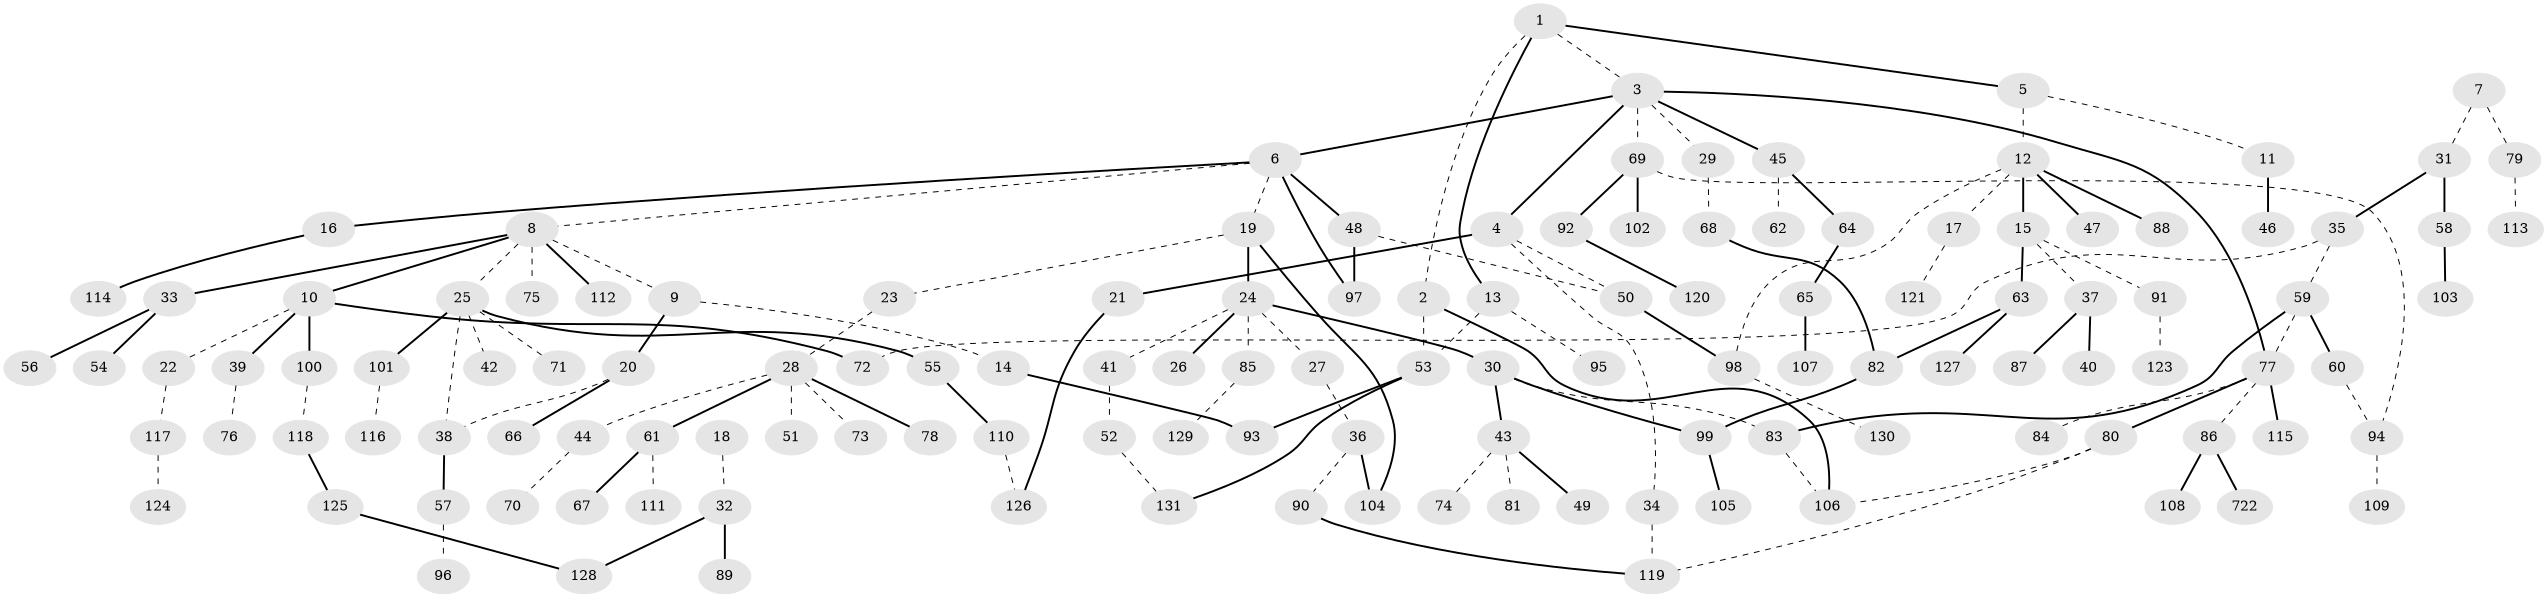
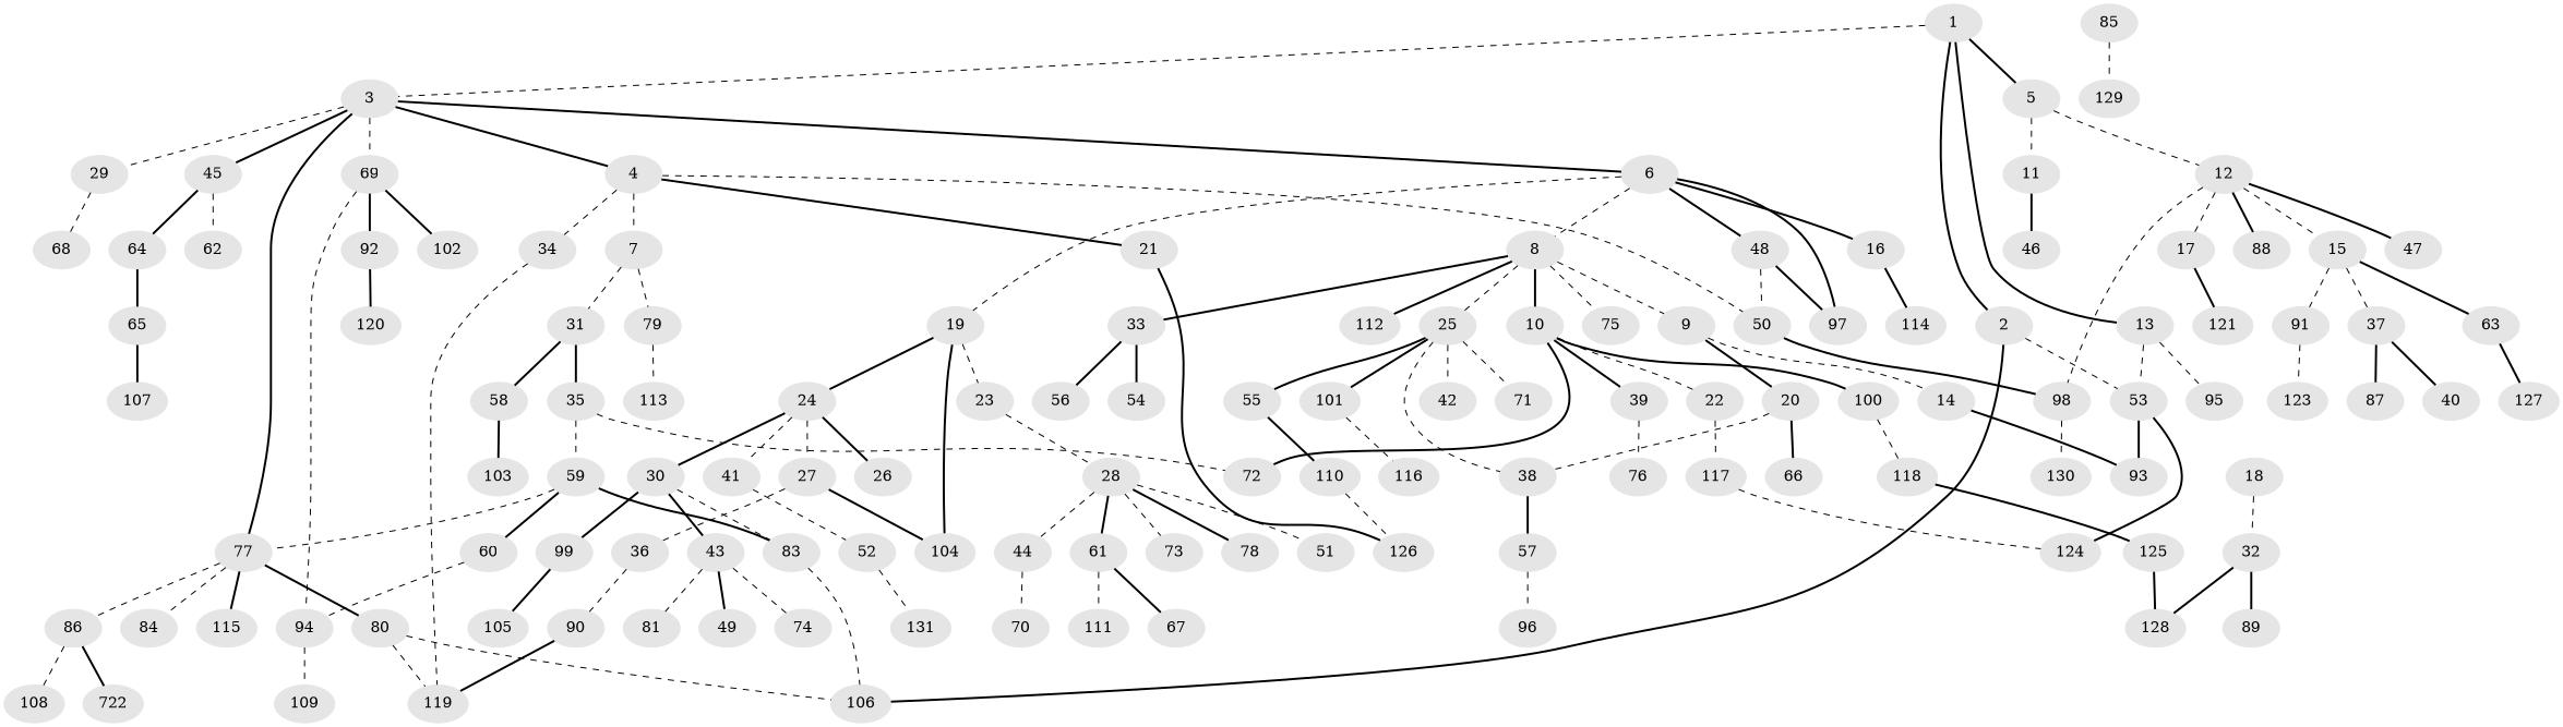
  graph {
    node [color=gray90 style=filled]
    edge [style=bold]
    1
    2
    3
    5
    13
    53
    106
    4
    6
    29
    45
    69
    77
    11
    12
    95
    18
    32
    93
    131
    7
    21
    34
    50
    8
    16
    19
    48
    97
    68
    62
    64
    94
    92
    102
    80
    84
    86
    115
    31
    79
    126
    119
    98
    46
    15
    17
    47
    88
    9
    10
    25
    33
    75
    112
    114
    23
    24
    104
    35
    58
    113
    14
    20
    22
    39
    72
    100
    38
    42
    55
    71
    101
    54
    56
    66
    117
    76
    118
    37
    63
    91
    121
    130
    40
    87
-   82
    127
    123
    89
    128
    28
    26
    27
    30
    41
    85
    57
    124
    44
    51
    61
    73
    78
    36
    43
    83
    99
    52
    129
    110
    116
    90
    70
    67
    111
    49
    74
    81
    105
    59
    103
    60
    96
    65
    109
    107
    120
    108
    n130 [label=722]
    125
-   1 -- 2 [style=dashed]
+   1 -- 2
    1 -- 3 [style=dashed]
    1 -- 5
    1 -- 13
    2 -- 53 [style=dashed]
    2 -- 106
    3 -- 4
    3 -- 6
    3 -- 29 [style=dashed]
    3 -- 45
    3 -- 69 [style=dashed]
    3 -- 77
    5 -- 11 [style=dashed]
    5 -- 12 [style=dashed]
    13 -- 53 [style=dashed]
    13 -- 95 [style=dashed]
    53 -- 93
-   53 -- 131
+   53 -- 124
+   4 -- 7 [style=dashed]
    4 -- 21
    4 -- 34 [style=dashed]
    4 -- 50 [style=dashed]
    6 -- 8 [style=dashed]
    6 -- 16
    6 -- 19 [style=dashed]
    6 -- 48
    6 -- 97
    29 -- 68 [style=dashed]
    45 -- 62 [style=dashed]
    45 -- 64
    69 -- 94 [style=dashed]
    69 -- 92
    69 -- 102
    77 -- 80
    77 -- 84 [style=dashed]
    77 -- 86 [style=dashed]
    77 -- 115
    11 -- 46
    12 -- 98 [style=dashed]
-   12 -- 15
+   12 -- 15 [style=dashed]
    12 -- 17 [style=dashed]
    12 -- 47
    12 -- 88
    18 -- 32 [style=dashed]
    32 -- 89
    32 -- 128
    7 -- 31 [style=dashed]
    7 -- 79 [style=dashed]
    21 -- 126
    34 -- 119 [style=dashed]
    50 -- 98
    8 -- 9 [style=dashed]
    8 -- 10
    8 -- 25 [style=dashed]
    8 -- 33
    8 -- 75 [style=dashed]
    8 -- 112
    16 -- 114
    19 -- 23 [style=dashed]
    19 -- 24
    19 -- 104
    48 -- 50 [style=dashed]
    48 -- 97
-   68 -- 82
    64 -- 65
    94 -- 109 [style=dashed]
    92 -- 120
    80 -- 106 [style=dashed]
    80 -- 119 [style=dashed]
-   86 -- 108
+   86 -- 108 [style=dashed]
    86 -- n130
    31 -- 35
    31 -- 58
    79 -- 113 [style=dashed]
    98 -- 130 [style=dashed]
    15 -- 37 [style=dashed]
    15 -- 63
    15 -- 91 [style=dashed]
-   17 -- 121 [style=dashed]
+   17 -- 121
    9 -- 14 [style=dashed]
    9 -- 20
    10 -- 22 [style=dashed]
    10 -- 39
    10 -- 72
    10 -- 100
    25 -- 38 [style=dashed]
    25 -- 42 [style=dashed]
    25 -- 55
    25 -- 71 [style=dashed]
    25 -- 101
    33 -- 54
    33 -- 56
    23 -- 28 [style=dashed]
    24 -- 26
    24 -- 27 [style=dashed]
    24 -- 30
    24 -- 41 [style=dashed]
-   24 -- 85 [style=dashed]
    35 -- 72 [style=dashed]
    35 -- 59 [style=dashed]
    58 -- 103
    14 -- 93
    20 -- 38 [style=dashed]
    20 -- 66
    22 -- 117 [style=dashed]
    39 -- 76 [style=dashed]
    100 -- 118 [style=dashed]
    38 -- 57
    55 -- 110
    101 -- 116 [style=dashed]
    117 -- 124 [style=dashed]
    118 -- 125
    37 -- 40
    37 -- 87
-   63 -- 82
    63 -- 127
    91 -- 123 [style=dashed]
-   82 -- 99
    28 -- 44 [style=dashed]
    28 -- 51 [style=dashed]
    28 -- 61
    28 -- 73 [style=dashed]
    28 -- 78
    27 -- 36 [style=dashed]
    30 -- 43
    30 -- 83 [style=dashed]
    30 -- 99
    41 -- 52 [style=dashed]
    85 -- 129 [style=dashed]
    57 -- 96 [style=dashed]
    44 -- 70 [style=dashed]
    61 -- 67
    61 -- 111 [style=dashed]
-   36 -- 104
+   27 -- 104
    36 -- 90 [style=dashed]
    43 -- 49
    43 -- 74 [style=dashed]
    43 -- 81 [style=dashed]
    83 -- 106 [style=dashed]
    99 -- 105
    52 -- 131 [style=dashed]
    110 -- 126 [style=dashed]
    90 -- 119
    59 -- 77 [style=dashed]
    59 -- 83
    59 -- 60
    60 -- 94 [style=dashed]
    65 -- 107
    125 -- 128
  }
